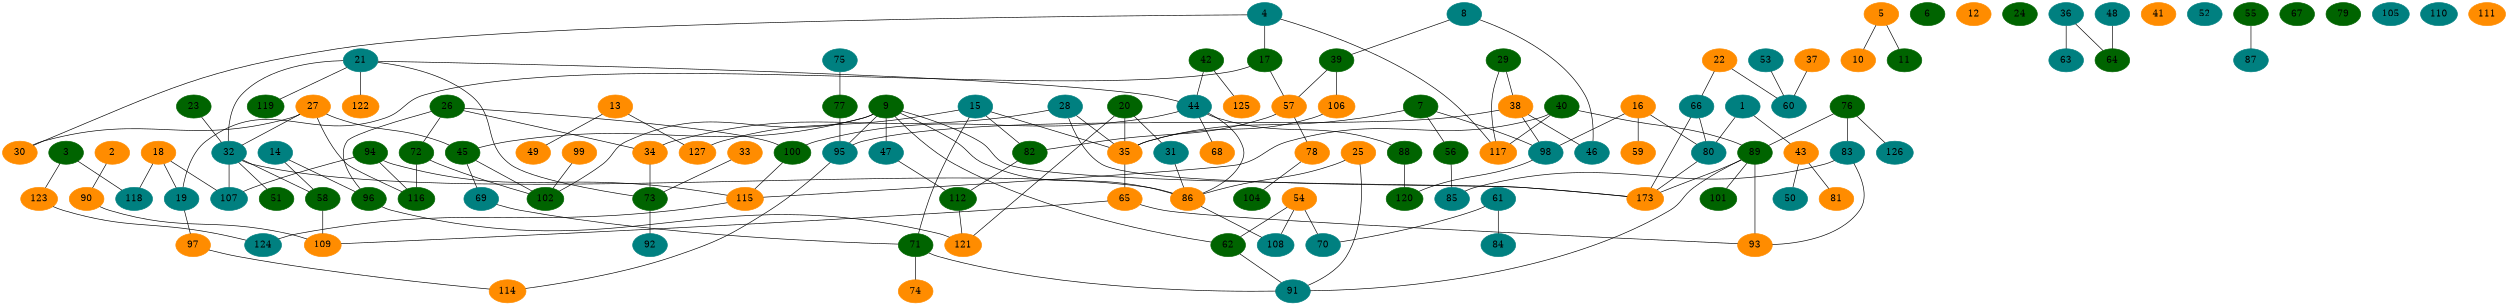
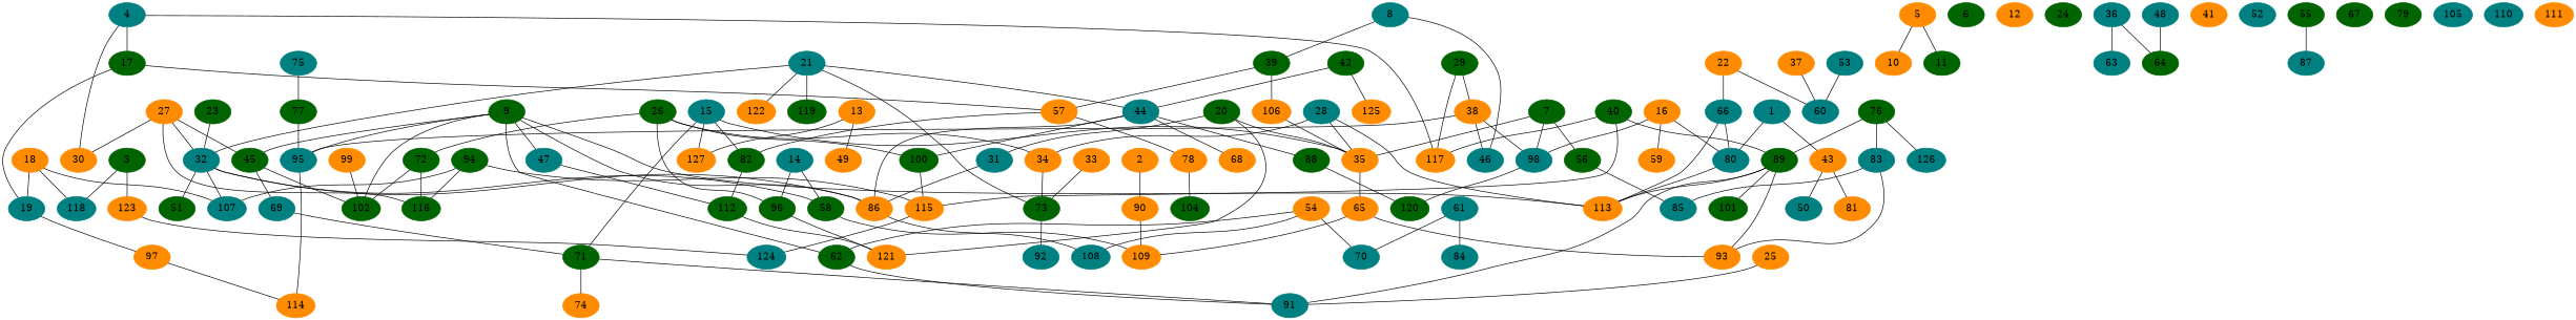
  graph {
    node [color=darkorange style=filled]
    1 [color=teal]
    43
    80 [color=teal]
    50 [color=teal]
    81
-   113 [label=173]
+   113
    2
    90
    109
    3 [color=darkgreen]
    118 [color=teal]
    123
    124 [color=teal]
    4 [color=teal]
    17 [color=darkgreen]
    30
    117
    19 [color=teal]
    57
    5
    10
    11 [color=darkgreen]
    6 [color=darkgreen]
    7 [color=darkgreen]
    35
    56 [color=darkgreen]
    98 [color=teal]
    65
    85 [color=teal]
    120 [color=darkgreen]
    8 [color=teal]
    39 [color=darkgreen]
    46 [color=teal]
    106
    9 [color=darkgreen]
    45 [color=darkgreen]
    47 [color=teal]
    62 [color=darkgreen]
    86
    95 [color=teal]
    102 [color=darkgreen]
    69 [color=teal]
    112 [color=darkgreen]
    91 [color=teal]
    108 [color=teal]
    114
    12
    13
    49
    127
    14 [color=teal]
    58 [color=darkgreen]
    96 [color=darkgreen]
    121
    15 [color=teal]
    71 [color=darkgreen]
    82 [color=darkgreen]
    74
    16
    59
    97
    78
    18
    107 [color=teal]
    20 [color=darkgreen]
    31 [color=teal]
    21 [color=teal]
    32 [color=teal]
    44 [color=teal]
    73 [color=darkgreen]
    119 [color=darkgreen]
    122
    51 [color=darkgreen]
    100 [color=darkgreen]
    68
    88 [color=darkgreen]
    92 [color=teal]
    60 [color=teal]
    22
    66 [color=teal]
    23 [color=darkgreen]
    24 [color=darkgreen]
    25
    26 [color=darkgreen]
    34
    72 [color=darkgreen]
    116 [color=darkgreen]
    115
    27
    28 [color=teal]
    29 [color=darkgreen]
    38
    33
    93
    36 [color=teal]
    63 [color=teal]
    64 [color=darkgreen]
    37
    40 [color=darkgreen]
    89 [color=darkgreen]
    101 [color=darkgreen]
    41
    42 [color=darkgreen]
    125
    48 [color=teal]
    52 [color=teal]
    53 [color=teal]
    54
    70 [color=teal]
    55 [color=darkgreen]
    87 [color=teal]
    104 [color=darkgreen]
    61 [color=teal]
    84 [color=teal]
    67 [color=darkgreen]
    75 [color=teal]
    77 [color=darkgreen]
    76 [color=darkgreen]
    83 [color=teal]
    126 [color=teal]
    79 [color=darkgreen]
    94 [color=darkgreen]
    99
    105 [color=teal]
    110 [color=teal]
    111
    1 -- 43
    1 -- 80
    43 -- 50
    43 -- 81
    80 -- 113
    2 -- 90
    90 -- 109
    3 -- 118
    3 -- 123
    123 -- 124
    4 -- 17
    4 -- 30
    4 -- 117
    17 -- 19
    17 -- 57
    19 -- 97
    57 -- 82
    57 -- 78
    5 -- 10
    5 -- 11
    7 -- 35
    7 -- 56
    7 -- 98
    35 -- 65
    56 -- 85
    98 -- 120
    65 -- 109
    65 -- 93
    8 -- 39
    8 -- 46
    39 -- 57
    39 -- 106
    106 -- 35
    9 -- 113
    9 -- 45
    9 -- 47
    9 -- 62
    9 -- 86
    9 -- 95
    9 -- 102
    45 -- 102
    45 -- 69
    47 -- 112
    62 -- 91
    86 -- 108
    95 -- 114
    69 -- 71
    112 -- 121
    13 -- 49
    13 -- 127
    14 -- 58
    14 -- 96
    58 -- 109
    96 -- 121
    15 -- 35
    15 -- 127
    15 -- 71
    15 -- 82
    71 -- 91
    71 -- 74
    82 -- 112
    16 -- 80
    16 -- 98
    16 -- 59
    97 -- 114
    78 -- 104
    18 -- 118
    18 -- 19
    18 -- 107
    20 -- 35
    20 -- 121
    20 -- 31
    31 -- 86
    21 -- 32
    21 -- 44
    21 -- 73
    21 -- 119
    21 -- 122
    32 -- 86
    32 -- 58
    32 -- 107
    32 -- 51
    44 -- 86
    44 -- 100
    44 -- 68
    44 -- 88
    73 -- 92
    100 -- 115
    88 -- 120
    22 -- 60
    22 -- 66
    66 -- 80
    66 -- 113
    23 -- 32
-   25 -- 86
    25 -- 91
    26 -- 96
    26 -- 100
    26 -- 34
    26 -- 72
    34 -- 73
    72 -- 102
    72 -- 116
    115 -- 124
    27 -- 30
    27 -- 45
    27 -- 32
    27 -- 116
    28 -- 113
    28 -- 35
    28 -- 34
    29 -- 117
    29 -- 38
    38 -- 98
    38 -- 46
    38 -- 95
    33 -- 73
    36 -- 63
    36 -- 64
    37 -- 60
    40 -- 117
    40 -- 115
    40 -- 89
    89 -- 113
    89 -- 91
    89 -- 93
    89 -- 101
    42 -- 44
    42 -- 125
    48 -- 64
    53 -- 60
    54 -- 62
    54 -- 108
    54 -- 70
    55 -- 87
    61 -- 70
    61 -- 84
    75 -- 77
    77 -- 95
    76 -- 89
    76 -- 83
    76 -- 126
    83 -- 85
    83 -- 93
    94 -- 107
    94 -- 116
    94 -- 115
    99 -- 102
  }
